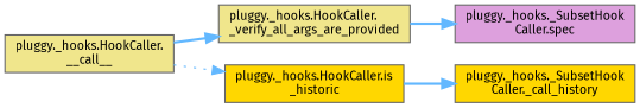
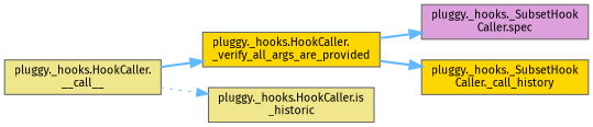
  digraph {
    fontname="Fira Sans"
    rankdir=LR
    node [color=grey40 fillcolor=khaki fontname="Fira Sans" fontsize=10 shape=box style=filled]
    edge [color=steelblue1 fontname="Fira Sans" fontsize=10 labelfontname=Helvetica labelfontsize=10 style=bold]
    n1 [color=gray40 fontcolor=black height=0.2 label="pluggy._hooks.HookCaller.\l__call__" width=0.4]
-   n2 [height=0.2 label="pluggy._hooks.HookCaller.\l_verify_all_args_are_provided" width=0.4]
-   n3 [fillcolor=gold height=0.2 label="pluggy._hooks.HookCaller.is\l_historic" width=0.4]
+   n2 [fillcolor=gold height=0.2 label="pluggy._hooks.HookCaller.\l_verify_all_args_are_provided" width=0.4]
+   n3 [height=0.2 label="pluggy._hooks.HookCaller.is\l_historic" width=0.4]
    n4 [fillcolor=plum height=0.2 label="pluggy._hooks._SubsetHook\lCaller.spec" width=0.4]
    n5 [fillcolor=gold height=0.2 label="pluggy._hooks._SubsetHook\lCaller._call_history" width=0.4]
    n1 -> n2
    n1 -> n3 [style=dotted]
    n2 -> n4
-   n3 -> n5
+   n2 -> n5
  }
